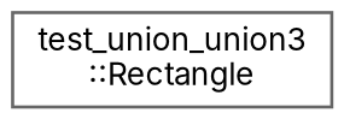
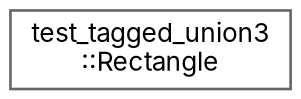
  digraph {
    rankdir=LR
    fontname=Inter
-   n1 [color=grey40 fillcolor=white fontname=Inter fontsize=10 height=0.2 label="test_union_union3\l::Rectangle" shape=box style=filled width=0.4]
+   n1 [color=grey40 fillcolor=white fontname=Inter fontsize=10 height=0.2 label="test_tagged_union3\l::Rectangle" shape=box style=filled width=0.4]
  }
